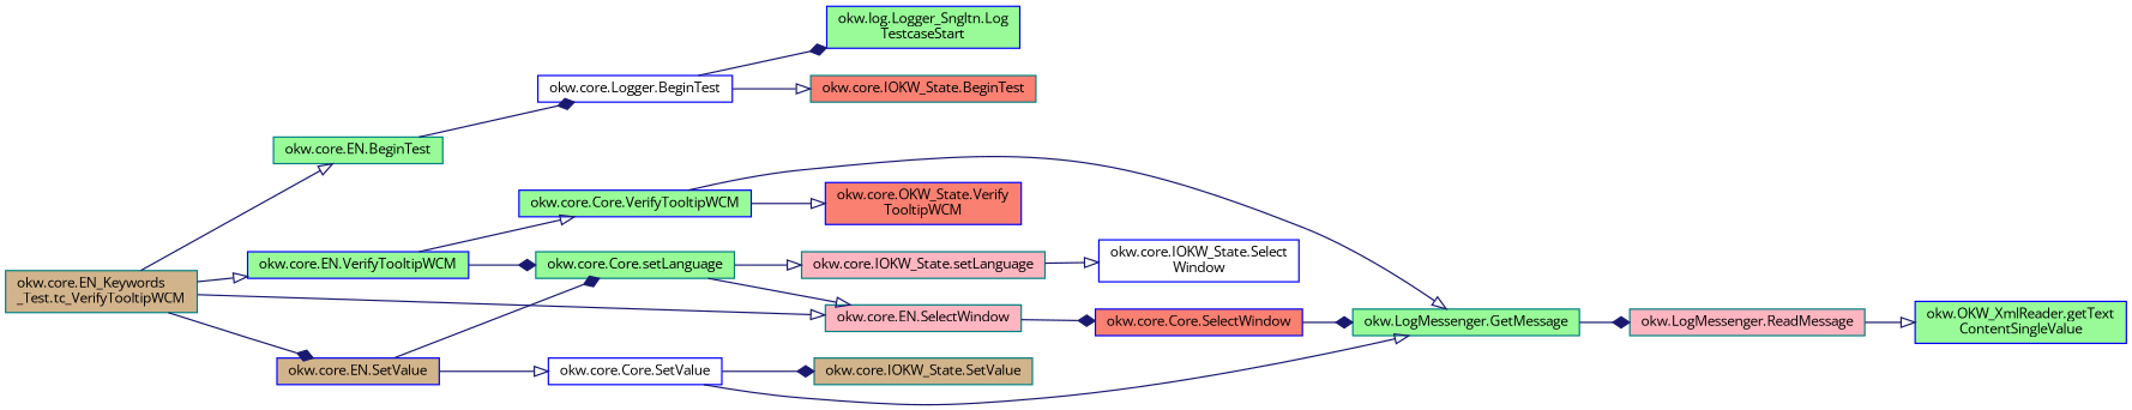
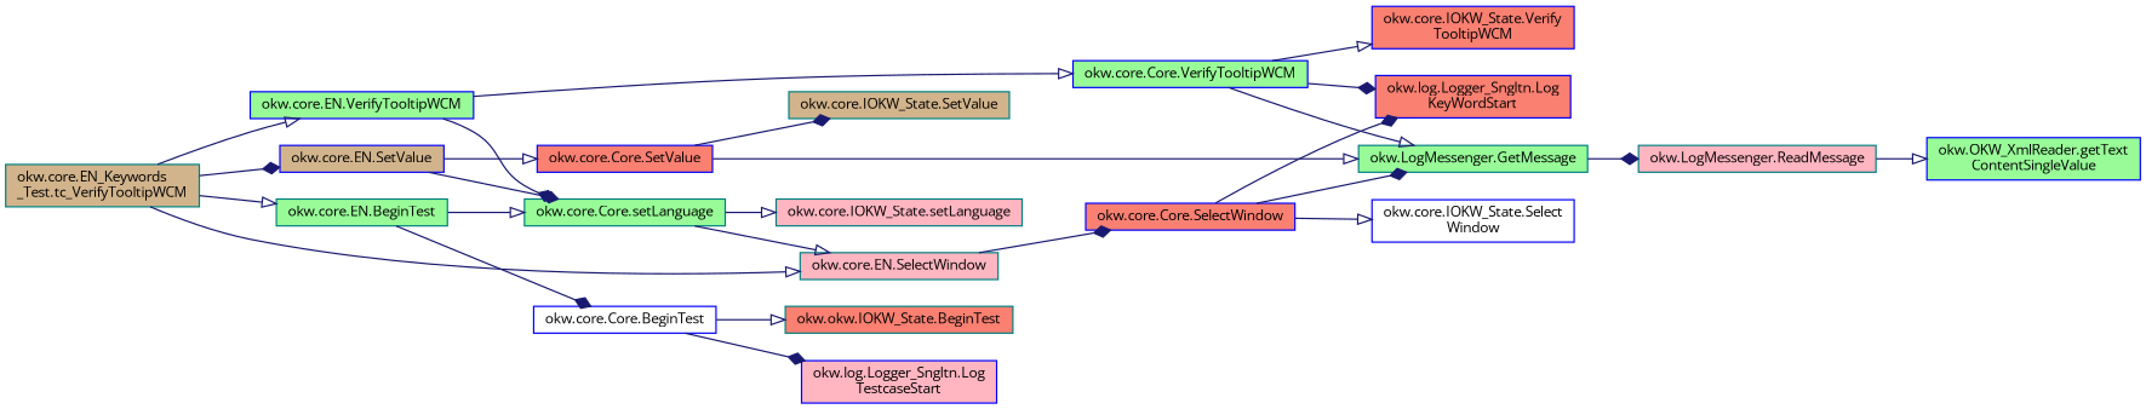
  digraph {
    fontname="Open Sans"
    rankdir=LR
    node [color=blue fillcolor=palegreen fontname="Open Sans" fontsize=10 shape=record style=filled]
    edge [arrowhead=onormal color=midnightblue fontname="Open Sans" fontsize=10 labelfontname=Helvetica labelfontsize=10 style=solid]
    n1 [color=teal fillcolor=tan fontcolor=black height=0.2 label="okw.core.EN_Keywords\l_Test.tc_VerifyTooltipWCM" width=0.4]
    n2 [color=teal height=0.2 label="okw.core.EN.BeginTest" width=0.4]
    n3 [color=teal fillcolor=lightpink height=0.2 label="okw.core.EN.SelectWindow" width=0.4]
    n4 [fillcolor=tan height=0.2 label="okw.core.EN.SetValue" width=0.4]
    n5 [height=0.2 label="okw.core.EN.VerifyTooltipWCM" width=0.4]
    n6 [color=teal height=0.2 label="okw.core.Core.setLanguage" width=0.4]
-   n7 [fillcolor=white height=0.2 label="okw.core.Logger.BeginTest" width=0.4]
+   n7 [fillcolor=white height=0.2 label="okw.core.Core.BeginTest" width=0.4]
    n8 [fillcolor=salmon height=0.2 label="okw.core.Core.SelectWindow" width=0.4]
-   n9 [fillcolor=white height=0.2 label="okw.core.Core.SetValue" width=0.4]
+   n9 [fillcolor=salmon height=0.2 label="okw.core.Core.SetValue" width=0.4]
    n10 [height=0.2 label="okw.core.Core.VerifyTooltipWCM" width=0.4]
    n11 [color=teal fillcolor=lightpink height=0.2 label="okw.core.IOKW_State.setLanguage" width=0.4]
-   n12 [height=0.2 label="okw.log.Logger_Sngltn.Log\lTestcaseStart" width=0.4]
-   n13 [color=teal fillcolor=salmon height=0.2 label="okw.core.IOKW_State.BeginTest" width=0.4]
+   n12 [fillcolor=lightpink height=0.2 label="okw.log.Logger_Sngltn.Log\lTestcaseStart" width=0.4]
+   n13 [color=teal fillcolor=salmon height=0.2 label="okw.okw.IOKW_State.BeginTest" width=0.4]
+   n14 [fillcolor=salmon height=0.2 label="okw.log.Logger_Sngltn.Log\lKeyWordStart" width=0.4]
    n15 [color=teal height=0.2 label="okw.LogMessenger.GetMessage" width=0.4]
    n16 [fillcolor=white height=0.2 label="okw.core.IOKW_State.Select\lWindow" width=0.4]
    n17 [color=teal fillcolor=lightpink height=0.2 label="okw.LogMessenger.ReadMessage" width=0.4]
    n18 [height=0.2 label="okw.OKW_XmlReader.getText\lContentSingleValue" width=0.4]
    n19 [color=teal fillcolor=tan height=0.2 label="okw.core.IOKW_State.SetValue" width=0.4]
-   n20 [fillcolor=salmon height=0.2 label="okw.core.OKW_State.Verify\lTooltipWCM" width=0.4]
+   n20 [fillcolor=salmon height=0.2 label="okw.core.IOKW_State.Verify\lTooltipWCM" width=0.4]
    n1 -> n2
    n1 -> n3
    n1 -> n4 [arrowhead=diamond]
    n1 -> n5
+   n2 -> n6
    n2 -> n7 [arrowhead=diamond]
    n3 -> n8 [arrowhead=diamond]
    n4 -> n6 [arrowhead=diamond]
    n4 -> n9
    n5 -> n6 [arrowhead=diamond]
    n5 -> n10
    n6 -> n3
    n6 -> n11
    n7 -> n12 [arrowhead=diamond]
    n7 -> n13
+   n8 -> n14 [arrowhead=diamond]
    n8 -> n15 [arrowhead=diamond]
-   n11 -> n16
+   n8 -> n16
    n9 -> n15
    n9 -> n19 [arrowhead=diamond]
+   n10 -> n14 [arrowhead=diamond]
    n10 -> n15
    n10 -> n20
    n15 -> n17 [arrowhead=diamond]
    n17 -> n18
  }
